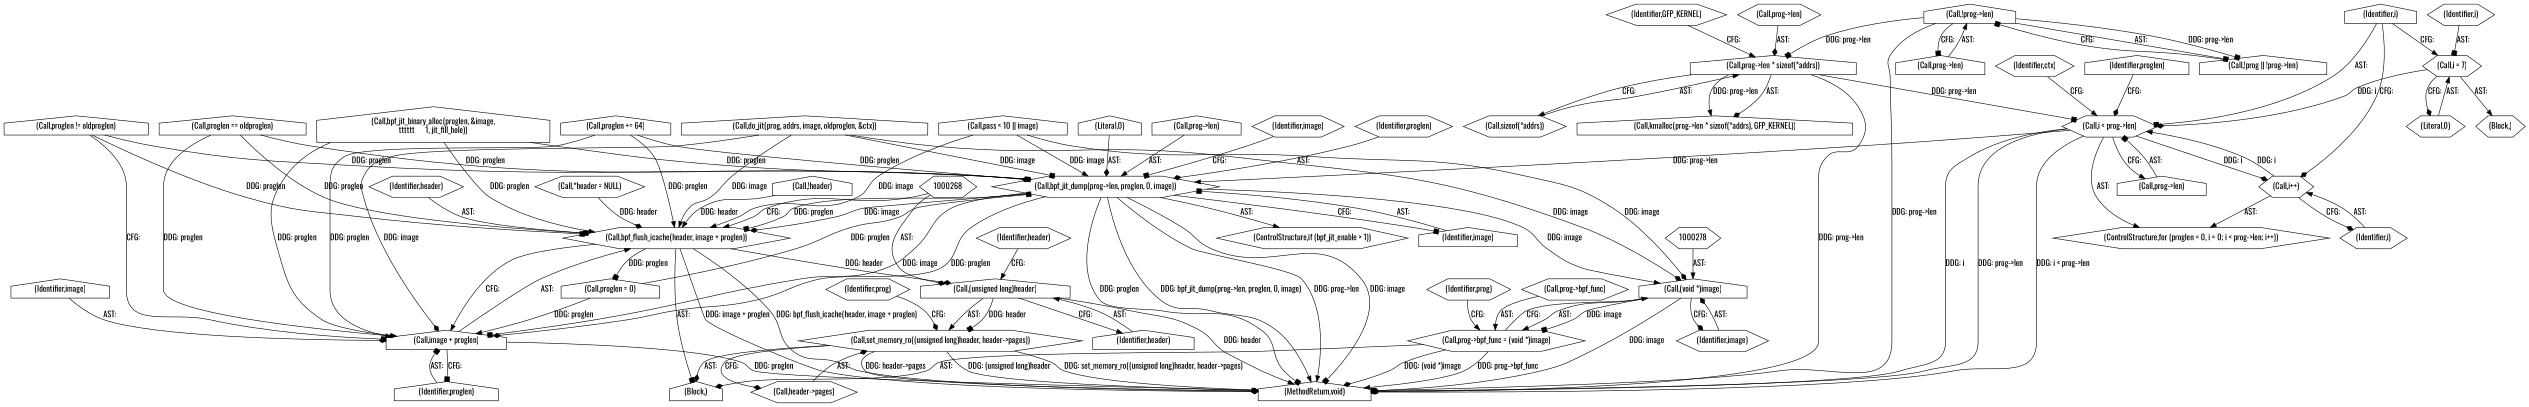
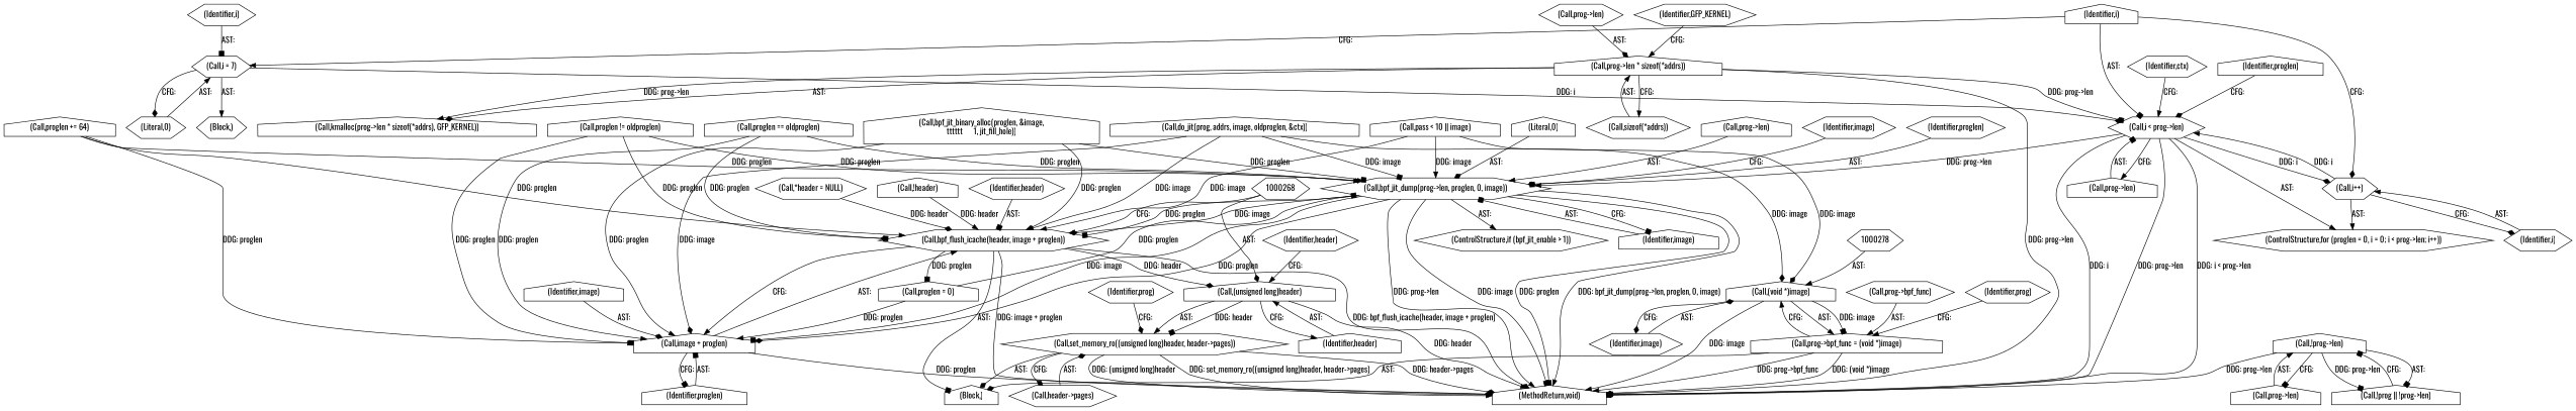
  digraph {
    fontname=Oswald
    node [fontname=Oswald shape=hexagon]
    edge [arrowhead=normal fontname=Oswald]
    n1 [label="(Call,i < prog->len)"]
    n2 [label="(Call,i++)"]
    n3 [label="(Call,bpf_jit_dump(prog->len, proglen, 0, image))"]
    n4 [label="(MethodReturn,void)" shape=house]
    n5 [label="(Call,prog->len)" shape=house]
    n6 [label="(ControlStructure,for (proglen = 0, i = 0; i < prog->len; i++))"]
    n7 [label="(Identifier,i)"]
    n8 [label="(Call,bpf_flush_icache(header, image + proglen))"]
    n9 [label="(Call,image + proglen)" shape=house]
    n10 [label="(Call,(void *)image)" shape=house]
    n11 [label="(ControlStructure,if (bpf_jit_enable > 1))"]
    n12 [label="(Identifier,image)" shape=house]
    n13 [label="(Call,i = 7)"]
    n14 [label="(Block,)"]
    n15 [label="(Literal,0)"]
    n16 [label="(Call,prog->len * sizeof(*addrs))" shape=house]
    n17 [label="(Call,kmalloc(prog->len * sizeof(*addrs), GFP_KERNEL))" shape=house]
    n18 [label="(Call,sizeof(*addrs))"]
    n19 [label="(Call,!prog->len)" shape=house]
    n20 [label="(Call,prog->len)" shape=house]
    n21 [label="(Call,!prog || !prog->len)" shape=house]
    n22 [label="(Call,(unsigned long)header)" shape=house]
    n23 [label="(Block,)" shape=house]
    n24 [label="(Call,proglen = 0)" shape=house]
    n25 [label="(Identifier,proglen)" shape=house]
-   n26 [label="(Call,prog->bpf_func = (void *)image)"]
+   n26 [label="(Call,prog->bpf_func = (void *)image)" shape=house]
    n27 [label="(Identifier,image)"]
    n28 [label="(Call,set_memory_ro((unsigned long)header, header->pages))"]
    n29 [label="(Identifier,header)" shape=house]
    n30 [label="(Call,header->pages)"]
    n31 [label="(Identifier,header)"]
    n32 [label="(Call,*header = NULL)"]
    n33 [label="(Call,!header)" shape=house]
    n34 [label="(Call,prog->len)"]
    n35 [label="(Identifier,ctx)"]
    n36 [label="(Identifier,prog)"]
    n37 [label="(Call,pass < 10 || image)" shape=house]
    n38 [label="(Call,prog->bpf_func)"]
    n39 [label="(Call,proglen += 64)" shape=house]
    n40 [label="(Literal,0)" shape=house]
    n41 [label="(Call,prog->len)" shape=house]
    n42 [label="(Identifier,header)"]
    n43 [label="(Call,do_jit(prog, addrs, image, oldproglen, &ctx))" shape=house]
    n44 [label="(Identifier,image)" shape=house]
    n45 [label="(Identifier,proglen)" shape=house]
    n46 [label="(Call,proglen != oldproglen)" shape=house]
    n47 [label="(Identifier,prog)"]
    n48 [label="(Call,proglen == oldproglen)" shape=house]
    n49 [label="(Identifier,i)"]
    n50 [label="(Identifier,image)"]
    n51 [label="(Call,bpf_jit_binary_alloc(proglen, &image,\n\t\t\t\t\t\t      1, jit_fill_hole))" shape=house]
    n52 [label="(Identifier,i)" shape=house]
    n53 [label="(Identifier,proglen)"]
    n54 [label="(Identifier,GFP_KERNEL)"]
    1000268
    1000278
    n1 -> n2 [arrowhead=diamond label="DDG: i"]
    n1 -> n3 [label="DDG: prog->len"]
    n1 -> n4 [label="DDG: i"]
    n1 -> n4 [arrowhead=box label="DDG: prog->len"]
    n1 -> n4 [arrowhead=diamond label="DDG: i < prog->len"]
    n1 -> n5 [label="CFG: "]
    n1 -> n6 [label="AST: "]
    n2 -> n1 [label="DDG: i"]
    n2 -> n6 [label="AST: "]
    n2 -> n7 [arrowhead=diamond label="CFG: "]
    n3 -> n4 [arrowhead=box label="DDG: proglen"]
    n3 -> n4 [label="DDG: bpf_jit_dump(prog->len, proglen, 0, image)"]
    n3 -> n4 [label="DDG: prog->len"]
    n3 -> n4 [arrowhead=box label="DDG: image"]
    n3 -> n8 [arrowhead=diamond label="DDG: image"]
    n3 -> n8 [arrowhead=box label="DDG: proglen"]
    n3 -> n9 [arrowhead=box label="DDG: image"]
    n3 -> n9 [arrowhead=diamond label="DDG: proglen"]
-   n3 -> n10 [label="DDG: image"]
    n3 -> n11 [label="AST: "]
    n3 -> n12 [arrowhead=box label="CFG: "]
    n5 -> n1 [arrowhead=box label="AST: "]
    n7 -> n2 [label="AST: "]
    n8 -> n4 [arrowhead=diamond label="DDG: image + proglen"]
    n8 -> n4 [arrowhead=diamond label="DDG: bpf_flush_icache(header, image + proglen)"]
    n8 -> n9 [label="CFG: "]
    n8 -> n22 [arrowhead=diamond label="DDG: header"]
    n8 -> n23 [arrowhead=box label="AST: "]
    n8 -> n24 [arrowhead=box label="DDG: proglen"]
    n9 -> n4 [arrowhead=diamond label="DDG: proglen"]
    n9 -> n8 [label="AST: "]
    n9 -> n25 [arrowhead=box label="CFG: "]
    n10 -> n4 [label="DDG: image"]
    n10 -> n26 [label="AST: "]
    n10 -> n26 [arrowhead=box label="DDG: image"]
    n10 -> n27 [arrowhead=diamond label="CFG: "]
    n12 -> n3 [arrowhead=box label="AST: "]
    n13 -> n1 [arrowhead=diamond label="DDG: i"]
    n13 -> n14 [label="AST: "]
    n13 -> n15 [arrowhead=diamond label="CFG: "]
    n15 -> n13 [label="AST: "]
    n16 -> n1 [arrowhead=box label="DDG: prog->len"]
    n16 -> n4 [label="DDG: prog->len"]
    n16 -> n17 [arrowhead=diamond label="AST: "]
    n16 -> n17 [label="DDG: prog->len"]
    n16 -> n18 [label="CFG: "]
    n18 -> n16 [label="AST: "]
    n19 -> n4 [arrowhead=box label="DDG: prog->len"]
-   n19 -> n16 [arrowhead=box label="DDG: prog->len"]
    n19 -> n20 [arrowhead=box label="CFG: "]
    n19 -> n21 [arrowhead=box label="AST: "]
    n19 -> n21 [arrowhead=box label="DDG: prog->len"]
    n20 -> n19 [label="AST: "]
    n21 -> n19 [arrowhead=box label="CFG: "]
    n22 -> n4 [label="DDG: header"]
    n22 -> n28 [label="AST: "]
    n22 -> n28 [arrowhead=box label="DDG: header"]
    n22 -> n29 [label="CFG: "]
    n24 -> n3 [arrowhead=box label="DDG: proglen"]
    n24 -> n9 [label="DDG: proglen"]
    n25 -> n9 [arrowhead=box label="AST: "]
    n26 -> n4 [label="DDG: prog->bpf_func"]
    n26 -> n4 [arrowhead=diamond label="DDG: (void *)image"]
    n26 -> n10 [label="CFG: "]
    n26 -> n23 [arrowhead=diamond label="AST: "]
    n27 -> n10 [arrowhead=diamond label="AST: "]
    n28 -> n4 [label="DDG: (unsigned long)header"]
    n28 -> n4 [label="DDG: set_memory_ro((unsigned long)header, header->pages)"]
    n28 -> n4 [arrowhead=diamond label="DDG: header->pages"]
    n28 -> n23 [arrowhead=diamond label="AST: "]
    n28 -> n30 [arrowhead=diamond label="CFG: "]
    n29 -> n22 [label="AST: "]
    n30 -> n28 [arrowhead=diamond label="AST: "]
    n31 -> n22 [label="CFG: "]
    n32 -> n8 [arrowhead=diamond label="DDG: header"]
    n33 -> n8 [label="DDG: header"]
    n34 -> n16 [arrowhead=diamond label="AST: "]
    n35 -> n1 [label="CFG: "]
    n36 -> n28 [arrowhead=diamond label="CFG: "]
    n37 -> n3 [label="DDG: image"]
    n37 -> n8 [label="DDG: image"]
    n37 -> n10 [arrowhead=diamond label="DDG: image"]
    n38 -> n26 [label="AST: "]
    n39 -> n3 [arrowhead=diamond label="DDG: proglen"]
    n39 -> n8 [label="DDG: proglen"]
    n39 -> n9 [label="DDG: proglen"]
    n40 -> n3 [arrowhead=diamond label="AST: "]
    n41 -> n3 [label="AST: "]
    n42 -> n8 [arrowhead=box label="AST: "]
    n43 -> n3 [arrowhead=box label="DDG: image"]
    n43 -> n8 [label="DDG: image"]
    n43 -> n9 [arrowhead=diamond label="DDG: image"]
    n43 -> n10 [arrowhead=diamond label="DDG: image"]
    n44 -> n9 [arrowhead=diamond label="AST: "]
    n45 -> n1 [arrowhead=diamond label="CFG: "]
    n46 -> n3 [label="DDG: proglen"]
    n46 -> n8 [arrowhead=box label="DDG: proglen"]
-   n46 -> n9 [arrowhead=box label="CFG: "]
+   n46 -> n9 [arrowhead=box label="DDG: proglen"]
    n47 -> n26 [label="CFG: "]
    n48 -> n3 [label="DDG: proglen"]
    n48 -> n8 [arrowhead=diamond label="DDG: proglen"]
    n48 -> n9 [label="DDG: proglen"]
    n49 -> n13 [arrowhead=box label="AST: "]
    n50 -> n3 [arrowhead=box label="CFG: "]
    n51 -> n3 [arrowhead=box label="DDG: proglen"]
    n51 -> n8 [label="DDG: proglen"]
    n51 -> n9 [label="DDG: proglen"]
    n52 -> n1 [arrowhead=box label="AST: "]
    n52 -> n2 [arrowhead=diamond label="CFG: "]
    n52 -> n13 [label="CFG: "]
    n53 -> n3 [arrowhead=diamond label="AST: "]
    n54 -> n16 [label="CFG: "]
    1000268 -> n8 [label="CFG: "]
    1000268 -> n22 [arrowhead=diamond label="AST: "]
    1000278 -> n10 [label="AST: "]
  }
